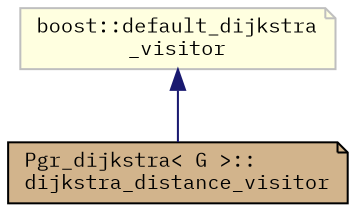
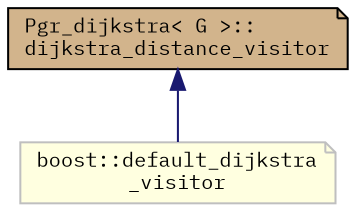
  digraph {
    fontname="IBM Plex Mono"
    node [fontname="IBM Plex Mono" fontsize=10 shape=note style=filled]
    n1 [color=black fillcolor=tan fontcolor=black height=0.2 label="Pgr_dijkstra\< G \>::\ldijkstra_distance_visitor" width=0.4]
    n2 [color=grey75 fillcolor=lightyellow height=0.2 label="boost::default_dijkstra\l_visitor" width=0.4]
-   n2 -> n1 [color=midnightblue dir=back fontname="IBM Plex Mono" fontsize=10 labelfontname=Helvetica labelfontsize=10 style=solid]
+   n1 -> n2 [color=midnightblue dir=back fontname="IBM Plex Mono" fontsize=10 labelfontname=Helvetica labelfontsize=10 style=solid]
  }
